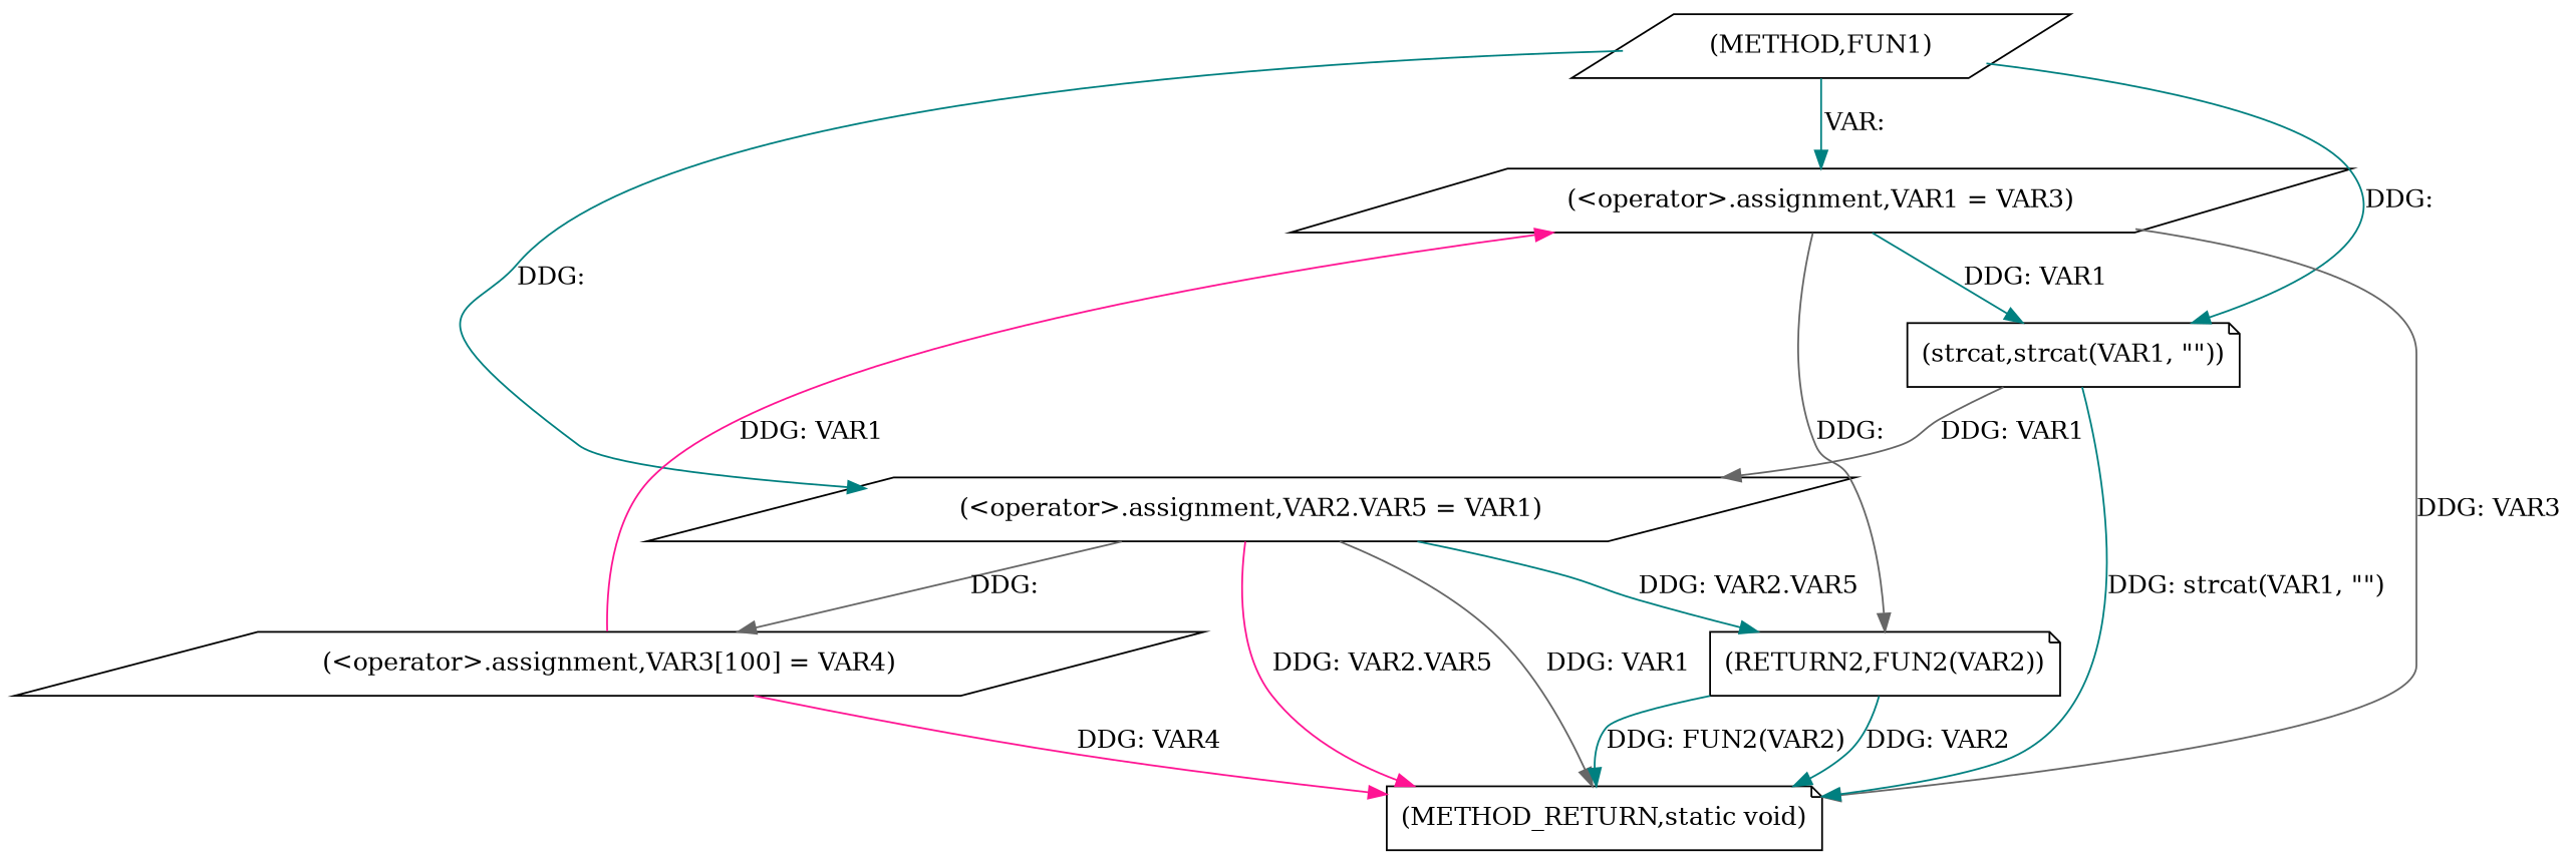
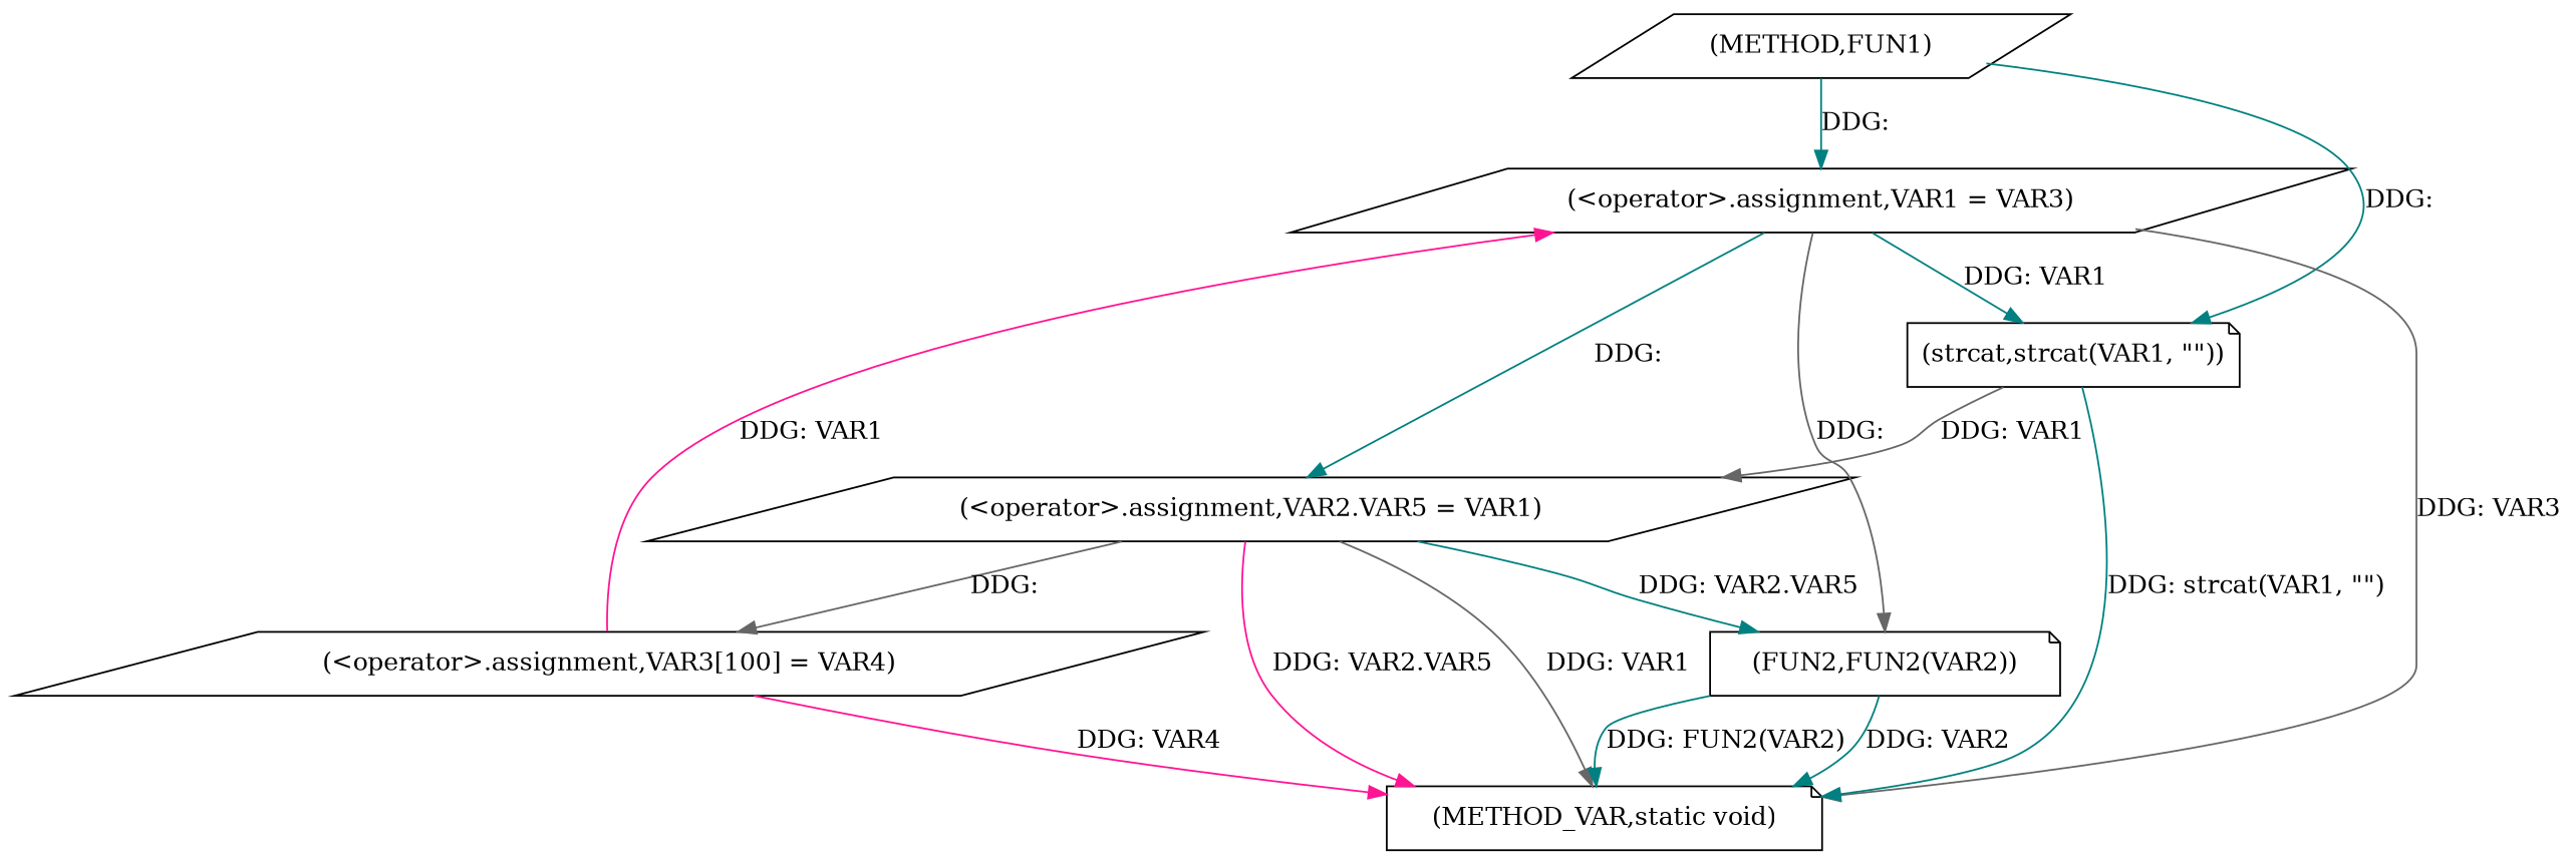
  digraph {
    node [shape=parallelogram]
    edge [color=teal]
    n1 [label="(METHOD,FUN1)"]
    n2 [label="(<operator>.assignment,VAR1 = VAR3)"]
    n3 [label="(strcat,strcat(VAR1, \"\"))" shape=note]
    n4 [label="(<operator>.assignment,VAR2.VAR5 = VAR1)"]
    n5 [label="(<operator>.assignment,VAR3[100] = VAR4)"]
-   n6 [label="(METHOD_RETURN,static void)" shape=note]
-   n7 [label="(RETURN2,FUN2(VAR2))" shape=note]
-   n1 -> n2 [label="VAR: "]
+   n6 [label="(METHOD_VAR,static void)" shape=note]
+   n7 [label="(FUN2,FUN2(VAR2))" shape=note]
+   n1 -> n2 [label="DDG: "]
    n1 -> n3 [label="DDG: "]
-   n1 -> n4 [label="DDG: "]
+   n2 -> n4 [label="DDG: "]
    n2 -> n3 [label="DDG: VAR1"]
    n2 -> n6 [color=gray40 label="DDG: VAR3"]
    n2 -> n7 [color=gray40 label="DDG: "]
    n3 -> n4 [color=gray40 label="DDG: VAR1"]
    n3 -> n6 [label="DDG: strcat(VAR1, \"\")"]
    n4 -> n5 [color=gray40 label="DDG: "]
    n4 -> n6 [color=deeppink label="DDG: VAR2.VAR5"]
    n4 -> n6 [color=gray40 label="DDG: VAR1"]
    n4 -> n7 [label="DDG: VAR2.VAR5"]
    n5 -> n2 [color=deeppink label="DDG: VAR1"]
    n5 -> n6 [color=deeppink label="DDG: VAR4"]
    n7 -> n6 [label="DDG: FUN2(VAR2)"]
    n7 -> n6 [label="DDG: VAR2"]
  }
